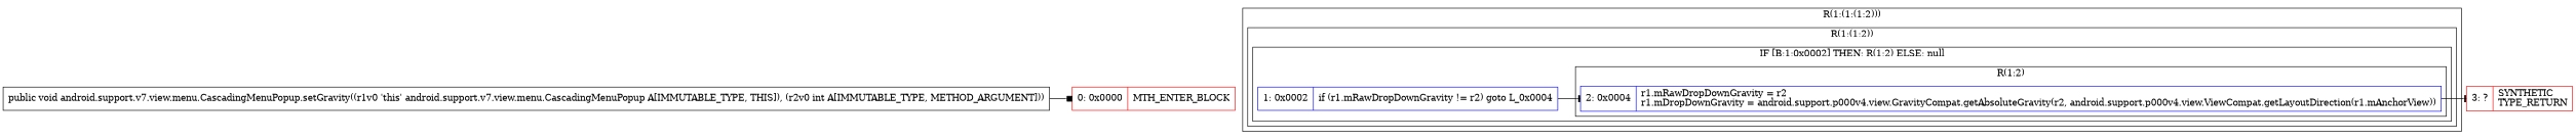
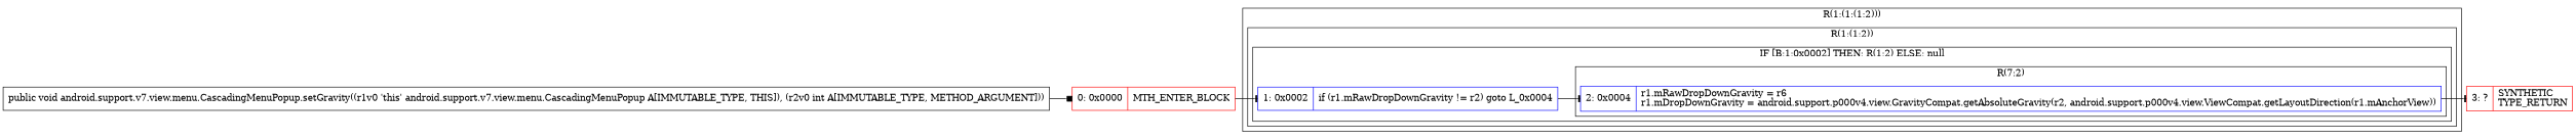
  digraph {
    rankdir=LR
    node [color=blue shape=record]
    edge [arrowhead=tee]
-   n1 [label="{2\:\ 0x0004|r1.mRawDropDownGravity = r2\lr1.mDropDownGravity = android.support.p000v4.view.GravityCompat.getAbsoluteGravity(r2, android.support.p000v4.view.ViewCompat.getLayoutDirection(r1.mAnchorView))\l}"]
+   n1 [label="{2\:\ 0x0004|r1.mRawDropDownGravity = r6\lr1.mDropDownGravity = android.support.p000v4.view.GravityCompat.getAbsoluteGravity(r2, android.support.p000v4.view.ViewCompat.getLayoutDirection(r1.mAnchorView))\l}"]
    n2 [label="{1\:\ 0x0002|if (r1.mRawDropDownGravity != r2) goto L_0x0004\l}"]
    n3 [color=red label="{3\:\ ?|SYNTHETIC\lTYPE_RETURN\l}"]
    n4 [color=red label="{0\:\ 0x0000|MTH_ENTER_BLOCK\l}"]
    n5 [label="{public void android.support.v7.view.menu.CascadingMenuPopup.setGravity((r1v0 'this' android.support.v7.view.menu.CascadingMenuPopup A[IMMUTABLE_TYPE, THIS]), (r2v0 int A[IMMUTABLE_TYPE, METHOD_ARGUMENT])) }" color=""]
    subgraph cluster_1 {
      label="R(1:(1:(1:2)))"
      subgraph cluster_2 {
        label="R(1:(1:2))"
        subgraph cluster_3 {
          label="IF [B:1:0x0002] THEN: R(1:2) ELSE: null"
          n2
          subgraph cluster_4 {
-           label="R(1:2)"
+           label="R(7:2)"
            n1
          }
        }
      }
    }
    n1 -> n3
    n2 -> n1
+   n4 -> n2
    n5 -> n4 [arrowhead=box]
  }
